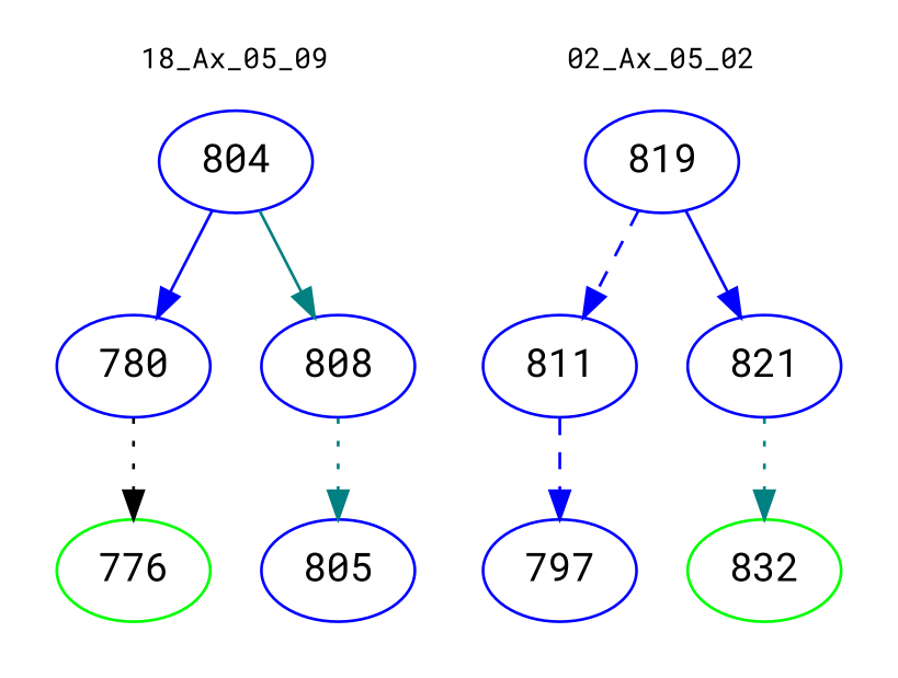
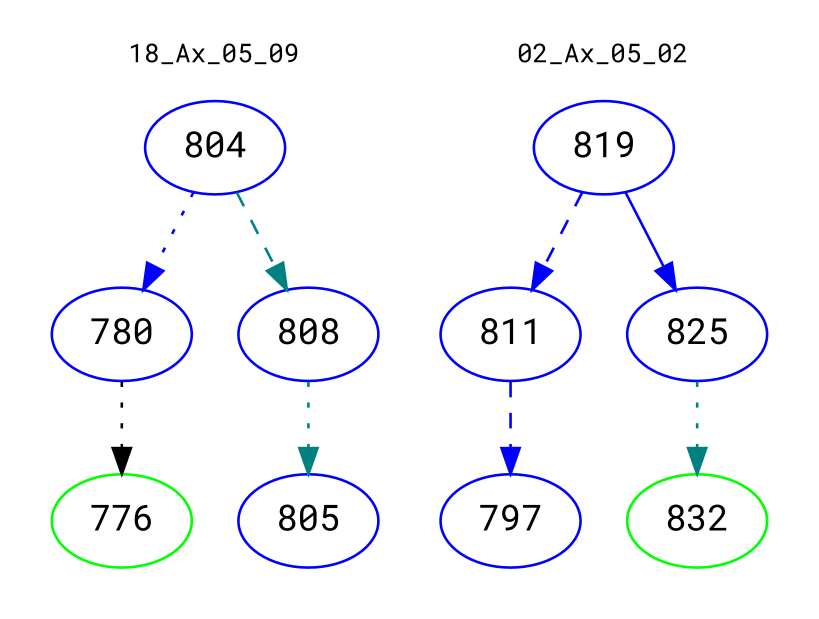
  digraph {
    fontname="Roboto Mono"
    node [color=blue fontname="Roboto Mono"]
    edge [color=blue fontname="Roboto Mono" style=solid]
    n1 [label=804]
    n2 [label=780]
    n3 [label=808]
    n4 [color=green label=776]
    n5 [label=805]
    n6 [label=819]
    n7 [label=811]
-   n8 [label=821]
+   n8 [label=825]
    n9 [label=797]
    n10 [color=green label=832]
    subgraph cluster_1 {
      color=white
      fontsize=10
      label="18_Ax_05_09"
      n1
      n2
      n3
      n4
      n5
    }
    subgraph cluster_2 {
      color=white
      fontsize=10
      label="02_Ax_05_02"
      n6
      n7
      n8
      n9
      n10
    }
-   n1 -> n2
-   n1 -> n3 [color=teal]
+   n1 -> n2 [style=dotted]
+   n1 -> n3 [color=teal style=dashed]
    n2 -> n4 [color=black style=dotted]
    n3 -> n5 [color=teal style=dotted]
    n6 -> n7 [style=dashed]
    n6 -> n8
    n7 -> n9 [style=dashed]
    n8 -> n10 [color=teal style=dotted]
  }
